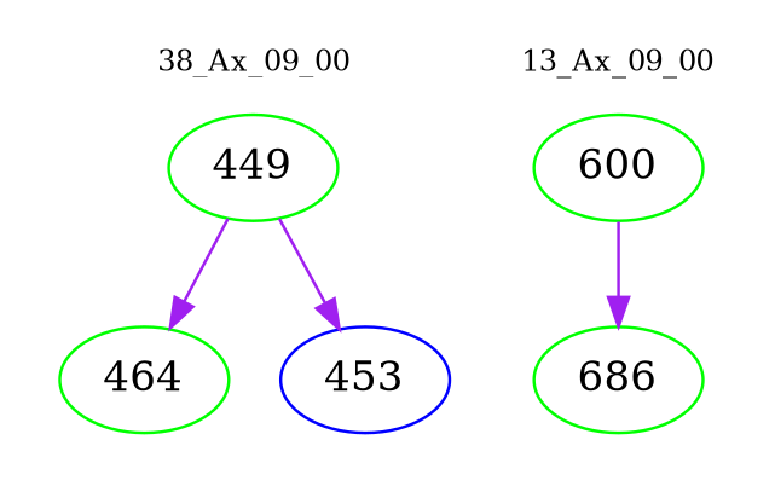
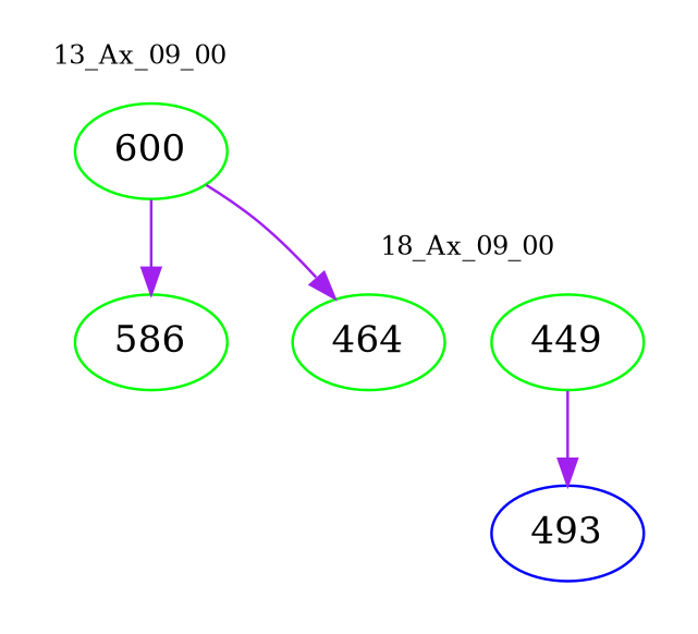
  digraph {
    node [color=green]
    edge [color=purple]
    n1 [label=449]
    n2 [label=464]
-   n3 [color=blue label=453]
+   n3 [color=blue label=493]
    n4 [label=600]
-   n5 [label=686]
+   n5 [label=586]
    subgraph cluster_1 {
      color=white
      fontsize=10
-     label="38_Ax_09_00"
+     label="18_Ax_09_00"
      n1
      n2
      n3
    }
    subgraph cluster_2 {
      color=white
      fontsize=10
      label="13_Ax_09_00"
      n4
      n5
    }
-   n1 -> n2
+   n4 -> n2
    n1 -> n3
    n4 -> n5
  }
